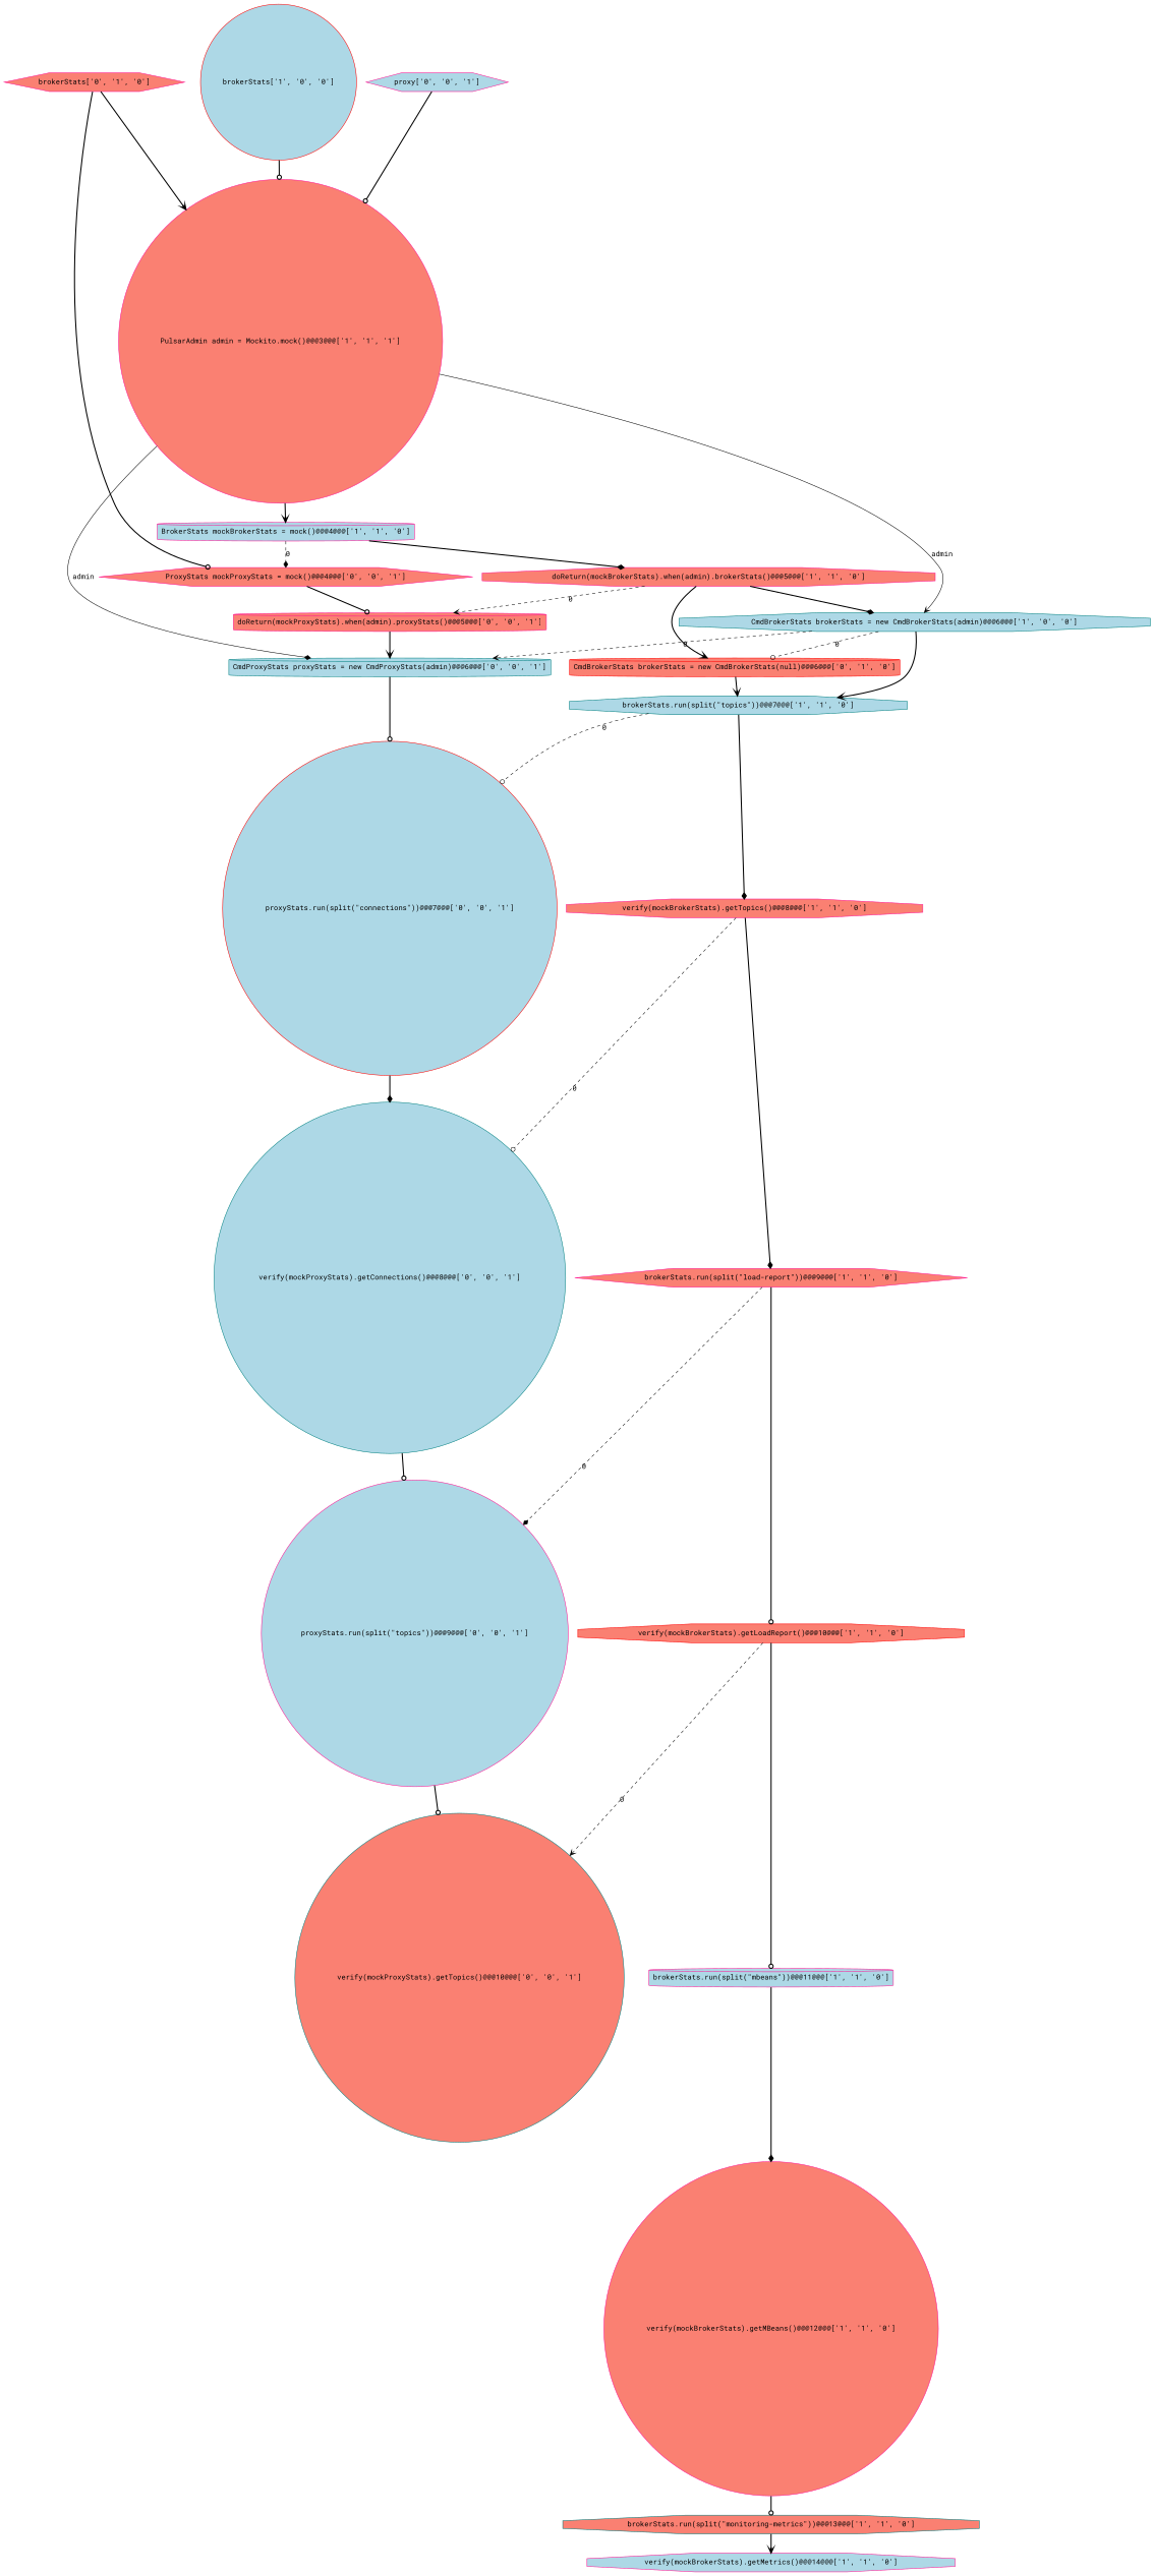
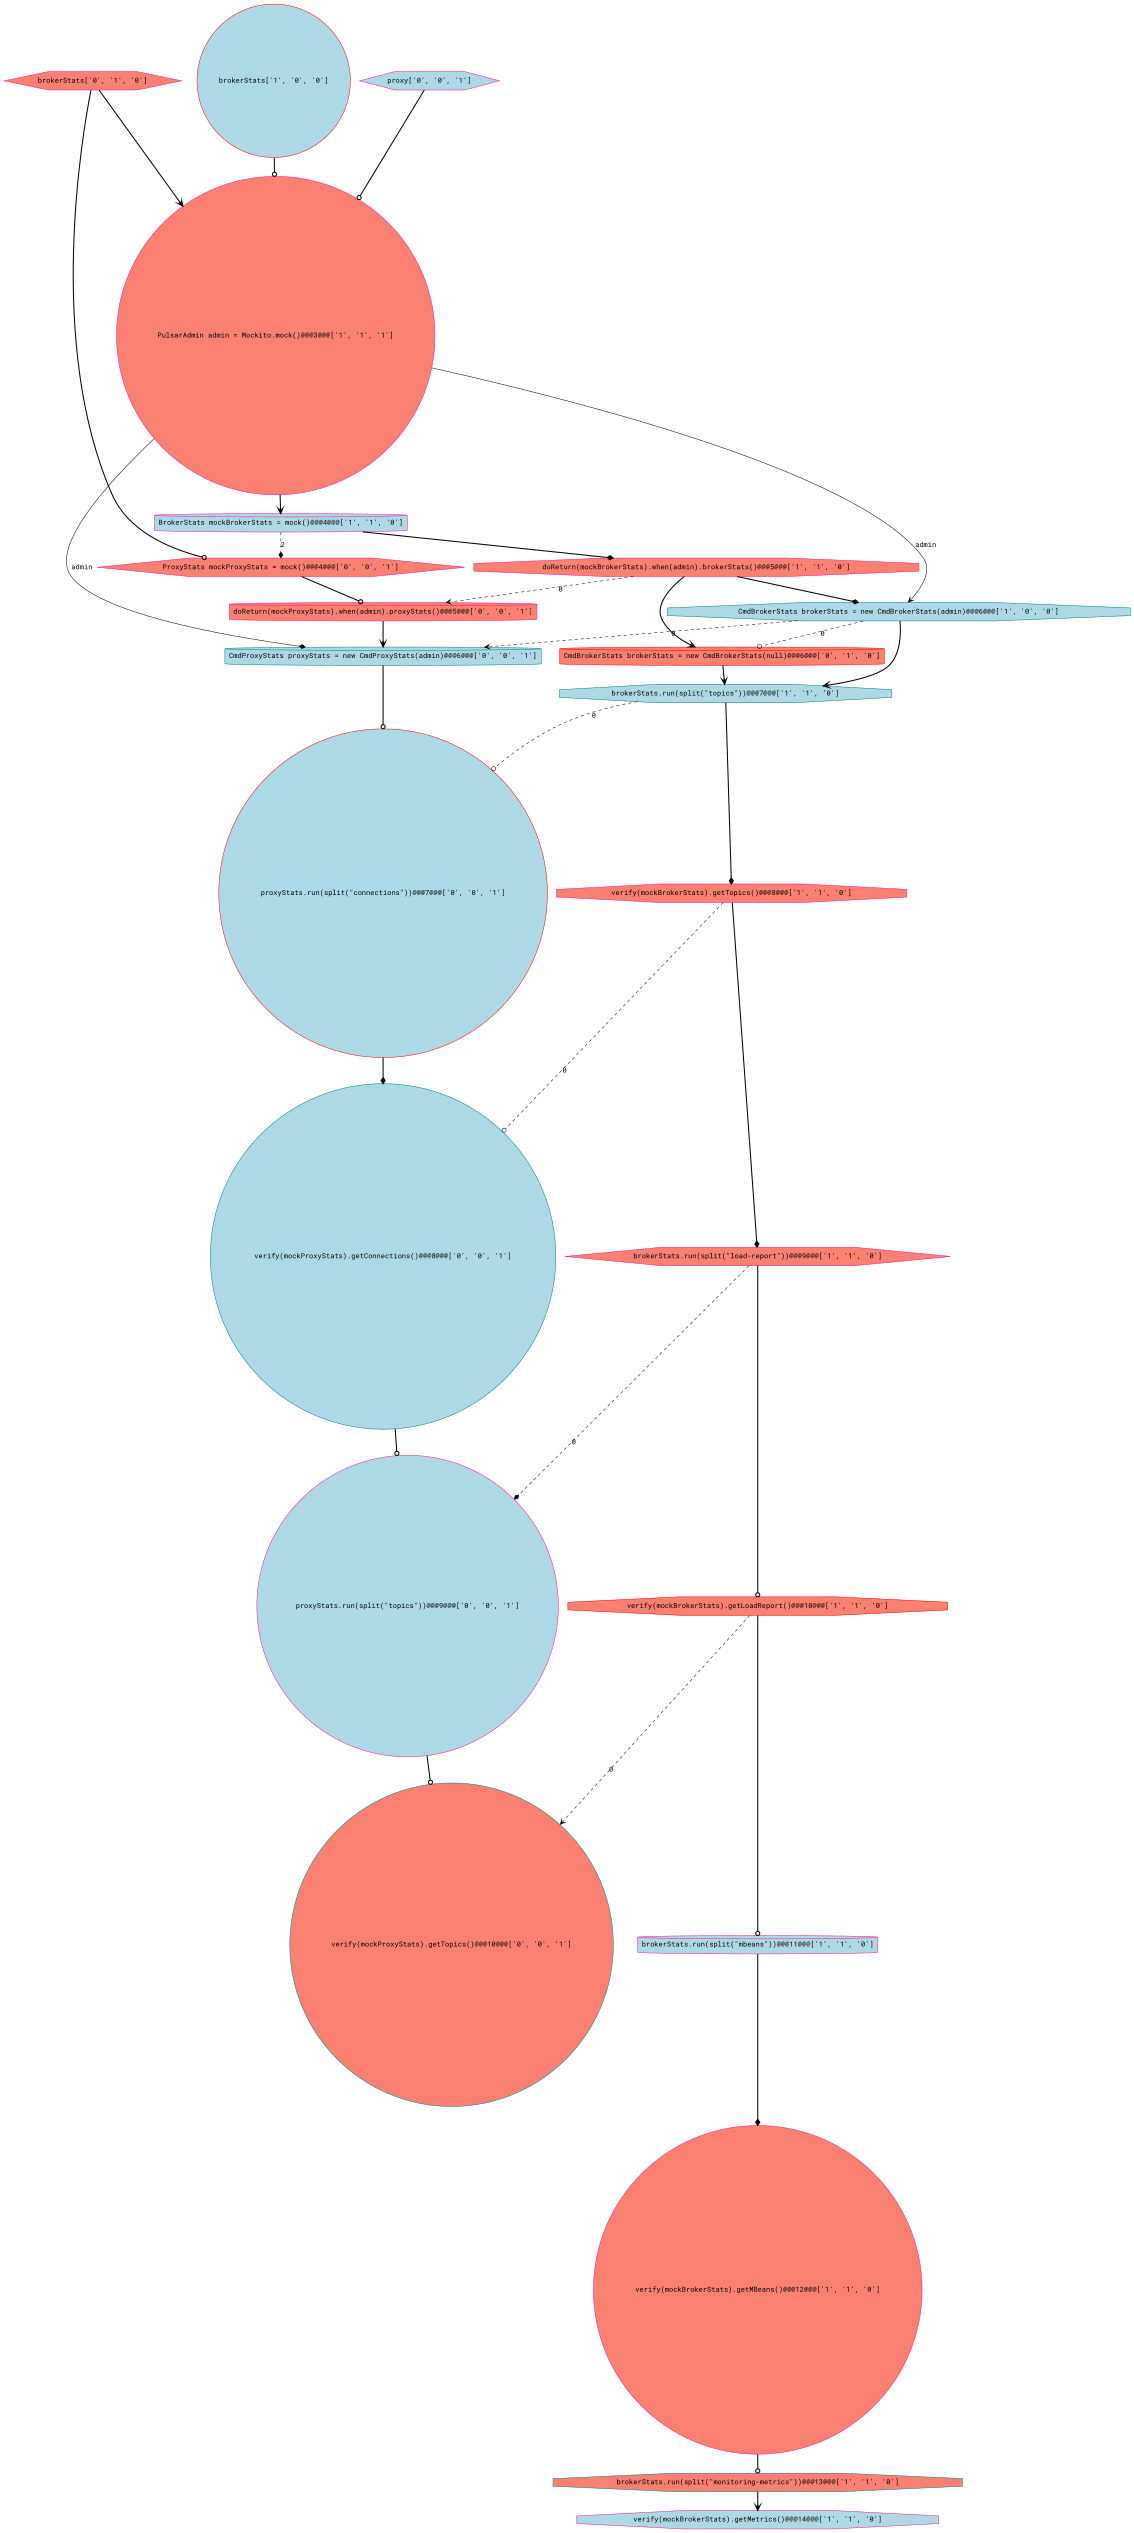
  digraph {
    fontname="Roboto Mono"
    node [color=deeppink fillcolor=salmon fontname="Roboto Mono" shape=circle style=filled]
    edge [arrowhead=odot fontname="Roboto Mono" style=bold]
    n1 [label="PulsarAdmin admin = Mockito.mock()@@@3@@@['1', '1', '1']"]
    n2 [color=teal fillcolor=lightblue label="CmdProxyStats proxyStats = new CmdProxyStats(admin)@@@6@@@['0', '0', '1']" shape=cylinder]
    n3 [color=teal fillcolor=lightblue label="CmdBrokerStats brokerStats = new CmdBrokerStats(admin)@@@6@@@['1', '0', '0']" shape=octagon]
    n4 [fillcolor=lightblue label="BrokerStats mockBrokerStats = mock()@@@4@@@['1', '1', '0']" shape=cylinder]
    n5 [label="ProxyStats mockProxyStats = mock()@@@4@@@['0', '0', '1']" shape=hexagon]
    n6 [label="doReturn(mockProxyStats).when(admin).proxyStats()@@@5@@@['0', '0', '1']" shape=cylinder]
    n7 [color=red fillcolor=lightblue label="proxyStats.run(split(\"connections\"))@@@7@@@['0', '0', '1']"]
    n8 [color=teal fillcolor=lightblue label="brokerStats.run(split(\"topics\"))@@@7@@@['1', '1', '0']" shape=octagon]
    n9 [color=red label="CmdBrokerStats brokerStats = new CmdBrokerStats(null)@@@6@@@['0', '1', '0']" shape=cylinder]
    n10 [label="doReturn(mockBrokerStats).when(admin).brokerStats()@@@5@@@['1', '1', '0']" shape=octagon]
    n11 [fillcolor=lightblue label="verify(mockBrokerStats).getMetrics()@@@14@@@['1', '1', '0']" shape=octagon]
    n12 [color=red label="verify(mockBrokerStats).getLoadReport()@@@10@@@['1', '1', '0']" shape=octagon]
    n13 [fillcolor=lightblue label="brokerStats.run(split(\"mbeans\"))@@@11@@@['1', '1', '0']" shape=cylinder]
    n14 [color=teal label="verify(mockProxyStats).getTopics()@@@10@@@['0', '0', '1']"]
    n15 [label="verify(mockBrokerStats).getMBeans()@@@12@@@['1', '1', '0']"]
    n16 [color=teal fillcolor=lightblue label="verify(mockProxyStats).getConnections()@@@8@@@['0', '0', '1']"]
    n17 [fillcolor=lightblue label="proxyStats.run(split(\"topics\"))@@@9@@@['0', '0', '1']"]
    n18 [label="brokerStats.run(split(\"load-report\"))@@@9@@@['1', '1', '0']" shape=hexagon]
    n19 [color=teal label="brokerStats.run(split(\"monitoring-metrics\"))@@@13@@@['1', '1', '0']" shape=octagon]
    n20 [label="verify(mockBrokerStats).getTopics()@@@8@@@['1', '1', '0']" shape=octagon]
    n21 [fillcolor=lightblue label="proxy['0', '0', '1']" shape=hexagon]
    n22 [label="brokerStats['0', '1', '0']" shape=hexagon]
    n23 [color=red fillcolor=lightblue label="brokerStats['1', '0', '0']"]
    n1 -> n2 [arrowhead=diamond label=admin style=solid]
    n1 -> n3 [arrowhead=vee label=admin style=solid]
    n1 -> n4 [arrowhead=vee]
    n2 -> n7
    n3 -> n2 [arrowhead=vee label=0 style=dashed]
    n3 -> n8 [arrowhead=vee]
    n3 -> n9 [label=0 style=dashed]
-   n4 -> n5 [arrowhead=diamond label=0 style=dashed]
+   n4 -> n5 [arrowhead=diamond label=2 style=dashed]
    n4 -> n10 [arrowhead=diamond]
    n5 -> n6
    n6 -> n2 [arrowhead=vee]
    n7 -> n16 [arrowhead=diamond]
    n8 -> n7 [label=0 style=dashed]
    n8 -> n20 [arrowhead=diamond]
    n9 -> n8 [arrowhead=vee]
    n10 -> n3 [arrowhead=diamond]
    n10 -> n6 [arrowhead=vee label=0 style=dashed]
    n10 -> n9 [arrowhead=vee]
    n12 -> n13
    n12 -> n14 [arrowhead=vee label=0 style=dashed]
    n13 -> n15 [arrowhead=diamond]
    n15 -> n19
    n16 -> n17
    n17 -> n14
    n18 -> n12
    n18 -> n17 [arrowhead=diamond label=0 style=dashed]
    n19 -> n11 [arrowhead=vee]
    n20 -> n16 [label=0 style=dashed]
    n20 -> n18 [arrowhead=diamond]
    n21 -> n1
    n22 -> n1 [arrowhead=vee]
    n22 -> n5
    n23 -> n1
  }
